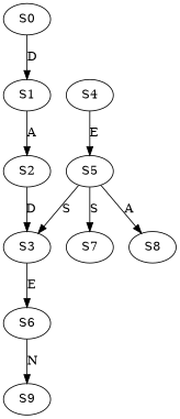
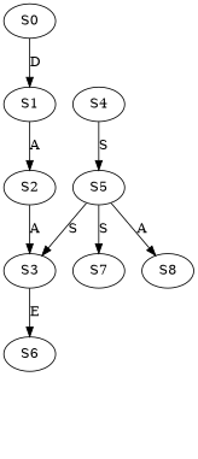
  strict digraph {
    S0
    S1
    S2
    S3
    S6
    S4
    S5
    S7
    S8
-   S9
    S0 -> S1 [label=D]
    S1 -> S2 [label=A]
-   S2 -> S3 [label=D]
+   S2 -> S3 [label=A]
    S3 -> S6 [label=E]
-   S6 -> S9 [label=N]
-   S4 -> S5 [label=E]
+   S4 -> S5 [label=S]
    S5 -> S3 [label=S]
    S5 -> S7 [label=S]
    S5 -> S8 [label=A]
  }
